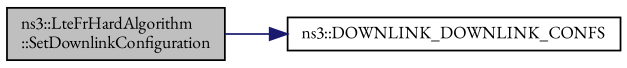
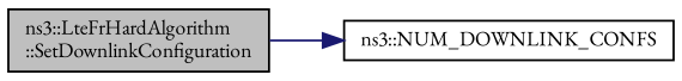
  digraph {
    rankdir=LR
    fontname="EB Garamond"
    node [color=black fontname="EB Garamond" fontsize=10 shape=record style=filled]
    n1 [fillcolor=grey75 fontcolor=black height=0.2 label="ns3::LteFrHardAlgorithm\l::SetDownlinkConfiguration" width=0.4]
-   n2 [fillcolor=white height=0.2 label="ns3::DOWNLINK_DOWNLINK_CONFS" width=0.4]
+   n2 [fillcolor=white height=0.2 label="ns3::NUM_DOWNLINK_CONFS" width=0.4]
    n1 -> n2 [color=midnightblue fontname="EB Garamond" fontsize=10 labelfontname=Helvetica labelfontsize=10 style=solid]
  }
